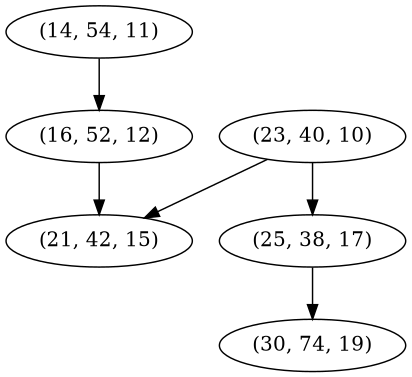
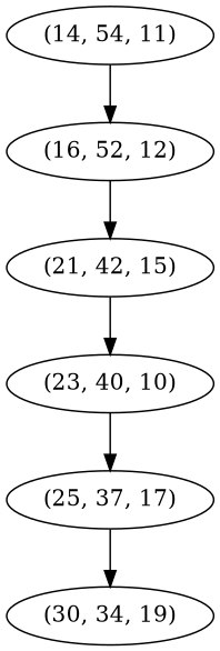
  digraph {
    "(14, 54, 11)"
    "(16, 52, 12)"
    n3 [label="(21, 42, 15)"]
    n4 [label="(23, 40, 10)"]
-   "(25, 38, 17)"
-   "(30, 34, 19)" [label="(30, 74, 19)"]
+   "(25, 38, 17)" [label="(25, 37, 17)"]
+   "(30, 34, 19)"
    "(14, 54, 11)" -> "(16, 52, 12)"
    "(16, 52, 12)" -> n3
-   n4 -> n3
+   n3 -> n4
    n4 -> "(25, 38, 17)"
    "(25, 38, 17)" -> "(30, 34, 19)"
  }
